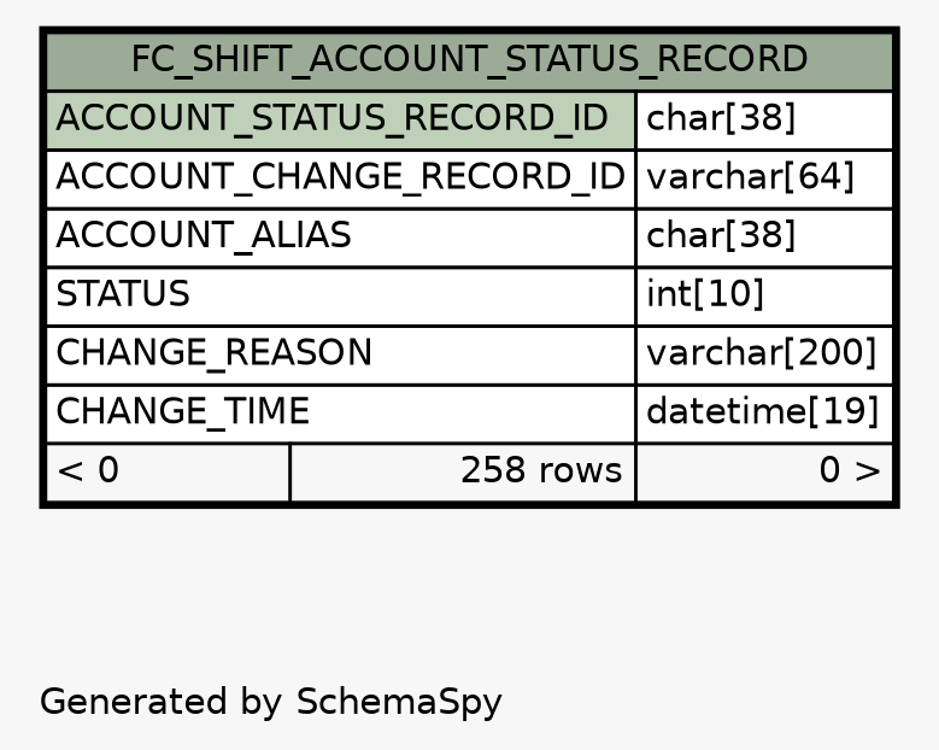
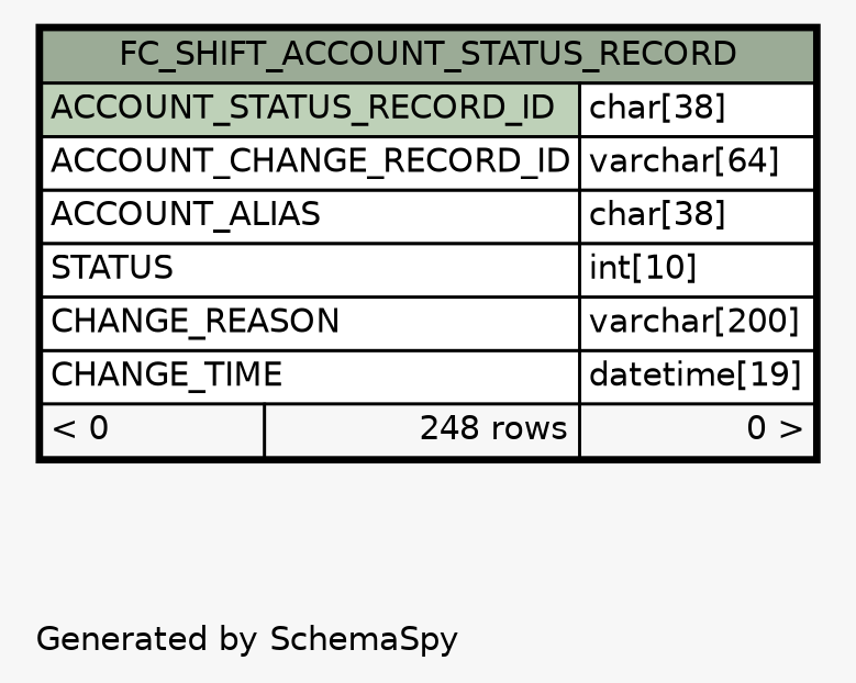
  digraph {
    bgcolor="#f7f7f7"
    fontname=Helvetica
    fontsize=11
    label="\nGenerated by SchemaSpy"
    labeljust=l
    nodesep=0.18
    rankdir=RL
    ranksep=0.46
-   n1 [fontname=Helvetica fontsize=11 label=<     <TABLE BORDER="2" CELLBORDER="1" CELLSPACING="0" BGCOLOR="#ffffff">       <TR><TD COLSPAN="3" BGCOLOR="#9bab96" ALIGN="CENTER">FC_SHIFT_ACCOUNT_STATUS_RECORD</TD></TR>       <TR><TD PORT="ACCOUNT_STATUS_RECORD_ID" COLSPAN="2" BGCOLOR="#bed1b8" ALIGN="LEFT">ACCOUNT_STATUS_RECORD_ID</TD><TD PORT="ACCOUNT_STATUS_RECORD_ID.type" ALIGN="LEFT">char[38]</TD></TR>       <TR><TD PORT="ACCOUNT_CHANGE_RECORD_ID" COLSPAN="2" ALIGN="LEFT">ACCOUNT_CHANGE_RECORD_ID</TD><TD PORT="ACCOUNT_CHANGE_RECORD_ID.type" ALIGN="LEFT">varchar[64]</TD></TR>       <TR><TD PORT="ACCOUNT_ALIAS" COLSPAN="2" ALIGN="LEFT">ACCOUNT_ALIAS</TD><TD PORT="ACCOUNT_ALIAS.type" ALIGN="LEFT">char[38]</TD></TR>       <TR><TD PORT="STATUS" COLSPAN="2" ALIGN="LEFT">STATUS</TD><TD PORT="STATUS.type" ALIGN="LEFT">int[10]</TD></TR>       <TR><TD PORT="CHANGE_REASON" COLSPAN="2" ALIGN="LEFT">CHANGE_REASON</TD><TD PORT="CHANGE_REASON.type" ALIGN="LEFT">varchar[200]</TD></TR>       <TR><TD PORT="CHANGE_TIME" COLSPAN="2" ALIGN="LEFT">CHANGE_TIME</TD><TD PORT="CHANGE_TIME.type" ALIGN="LEFT">datetime[19]</TD></TR>       <TR><TD ALIGN="LEFT" BGCOLOR="#f7f7f7">&lt; 0</TD><TD ALIGN="RIGHT" BGCOLOR="#f7f7f7">258 rows</TD><TD ALIGN="RIGHT" BGCOLOR="#f7f7f7">0 &gt;</TD></TR>     </TABLE>> shape=plaintext]
+   n1 [fontname=Helvetica fontsize=11 label=<     <TABLE BORDER="2" CELLBORDER="1" CELLSPACING="0" BGCOLOR="#ffffff">       <TR><TD COLSPAN="3" BGCOLOR="#9bab96" ALIGN="CENTER">FC_SHIFT_ACCOUNT_STATUS_RECORD</TD></TR>       <TR><TD PORT="ACCOUNT_STATUS_RECORD_ID" COLSPAN="2" BGCOLOR="#bed1b8" ALIGN="LEFT">ACCOUNT_STATUS_RECORD_ID</TD><TD PORT="ACCOUNT_STATUS_RECORD_ID.type" ALIGN="LEFT">char[38]</TD></TR>       <TR><TD PORT="ACCOUNT_CHANGE_RECORD_ID" COLSPAN="2" ALIGN="LEFT">ACCOUNT_CHANGE_RECORD_ID</TD><TD PORT="ACCOUNT_CHANGE_RECORD_ID.type" ALIGN="LEFT">varchar[64]</TD></TR>       <TR><TD PORT="ACCOUNT_ALIAS" COLSPAN="2" ALIGN="LEFT">ACCOUNT_ALIAS</TD><TD PORT="ACCOUNT_ALIAS.type" ALIGN="LEFT">char[38]</TD></TR>       <TR><TD PORT="STATUS" COLSPAN="2" ALIGN="LEFT">STATUS</TD><TD PORT="STATUS.type" ALIGN="LEFT">int[10]</TD></TR>       <TR><TD PORT="CHANGE_REASON" COLSPAN="2" ALIGN="LEFT">CHANGE_REASON</TD><TD PORT="CHANGE_REASON.type" ALIGN="LEFT">varchar[200]</TD></TR>       <TR><TD PORT="CHANGE_TIME" COLSPAN="2" ALIGN="LEFT">CHANGE_TIME</TD><TD PORT="CHANGE_TIME.type" ALIGN="LEFT">datetime[19]</TD></TR>       <TR><TD ALIGN="LEFT" BGCOLOR="#f7f7f7">&lt; 0</TD><TD ALIGN="RIGHT" BGCOLOR="#f7f7f7">248 rows</TD><TD ALIGN="RIGHT" BGCOLOR="#f7f7f7">0 &gt;</TD></TR>     </TABLE>> shape=plaintext]
  }
